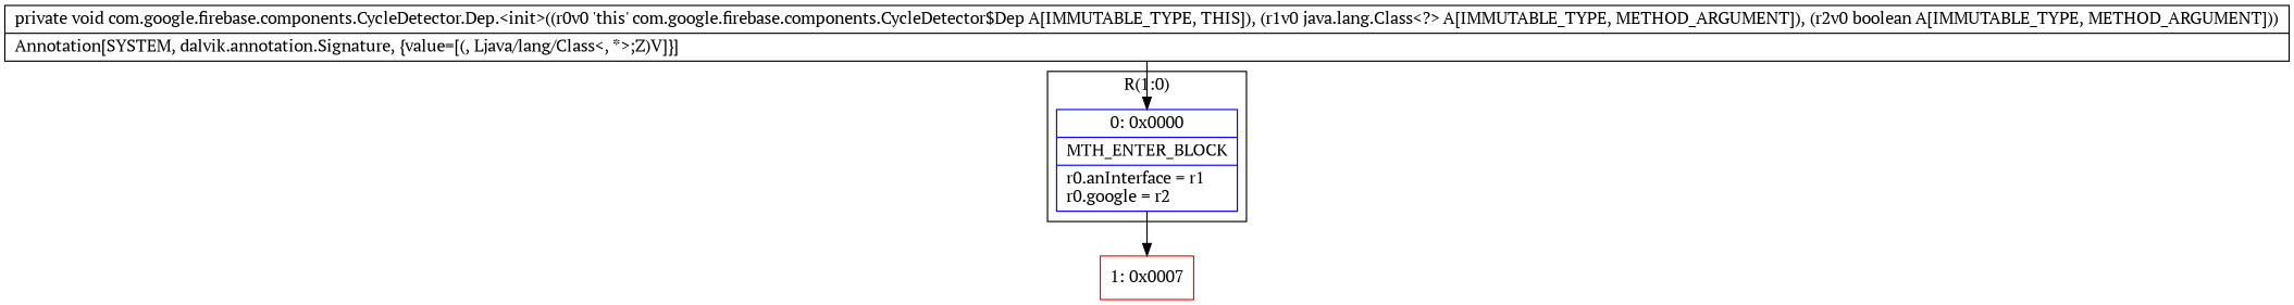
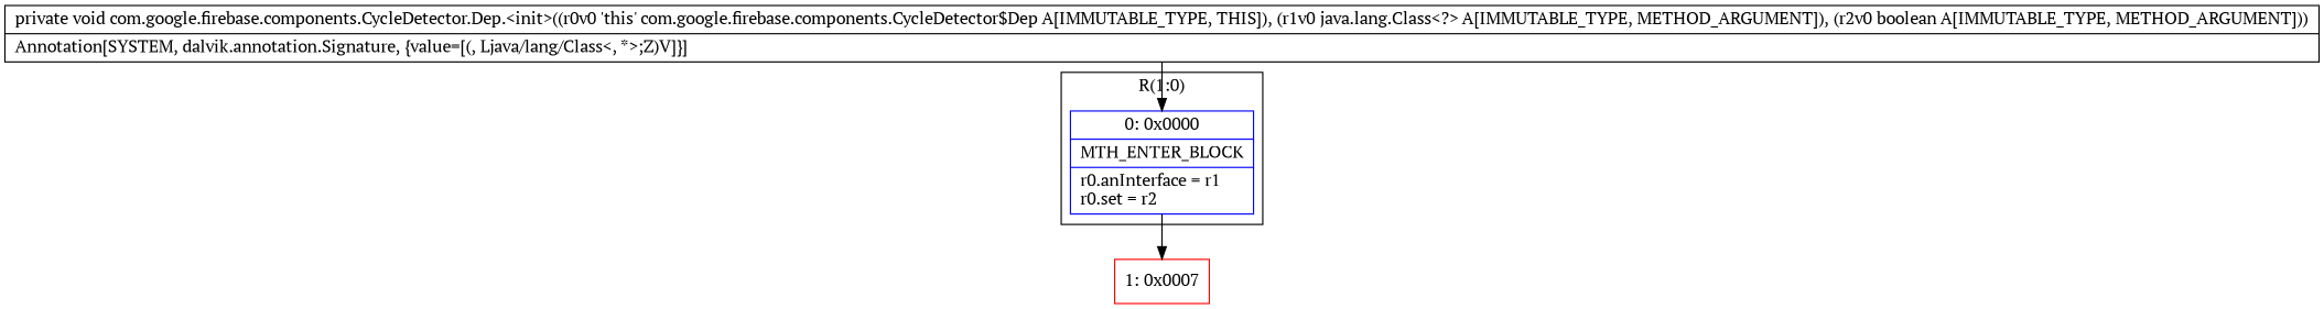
  digraph {
    fontname="PT Serif"
    node [shape=record fontname="PT Serif"]
    edge [fontname="PT Serif"]
-   n1 [color=blue label="{0\:\ 0x0000|MTH_ENTER_BLOCK\l|r0.anInterface = r1\lr0.google = r2\l}"]
+   n1 [color=blue label="{0\:\ 0x0000|MTH_ENTER_BLOCK\l|r0.anInterface = r1\lr0.set = r2\l}"]
    n2 [color=red label="{1\:\ 0x0007}"]
    n3 [label="{private void com.google.firebase.components.CycleDetector.Dep.\<init\>((r0v0 'this' com.google.firebase.components.CycleDetector$Dep A[IMMUTABLE_TYPE, THIS]), (r1v0 java.lang.Class\<?\> A[IMMUTABLE_TYPE, METHOD_ARGUMENT]), (r2v0 boolean A[IMMUTABLE_TYPE, METHOD_ARGUMENT]))  | Annotation[SYSTEM, dalvik.annotation.Signature, \{value=[(, Ljava\/lang\/Class\<, *\>;Z)V]\}]\l}"]
    subgraph cluster_1 {
      label="R(1:0)"
      n1
    }
    n1 -> n2
    n3 -> n1
  }
